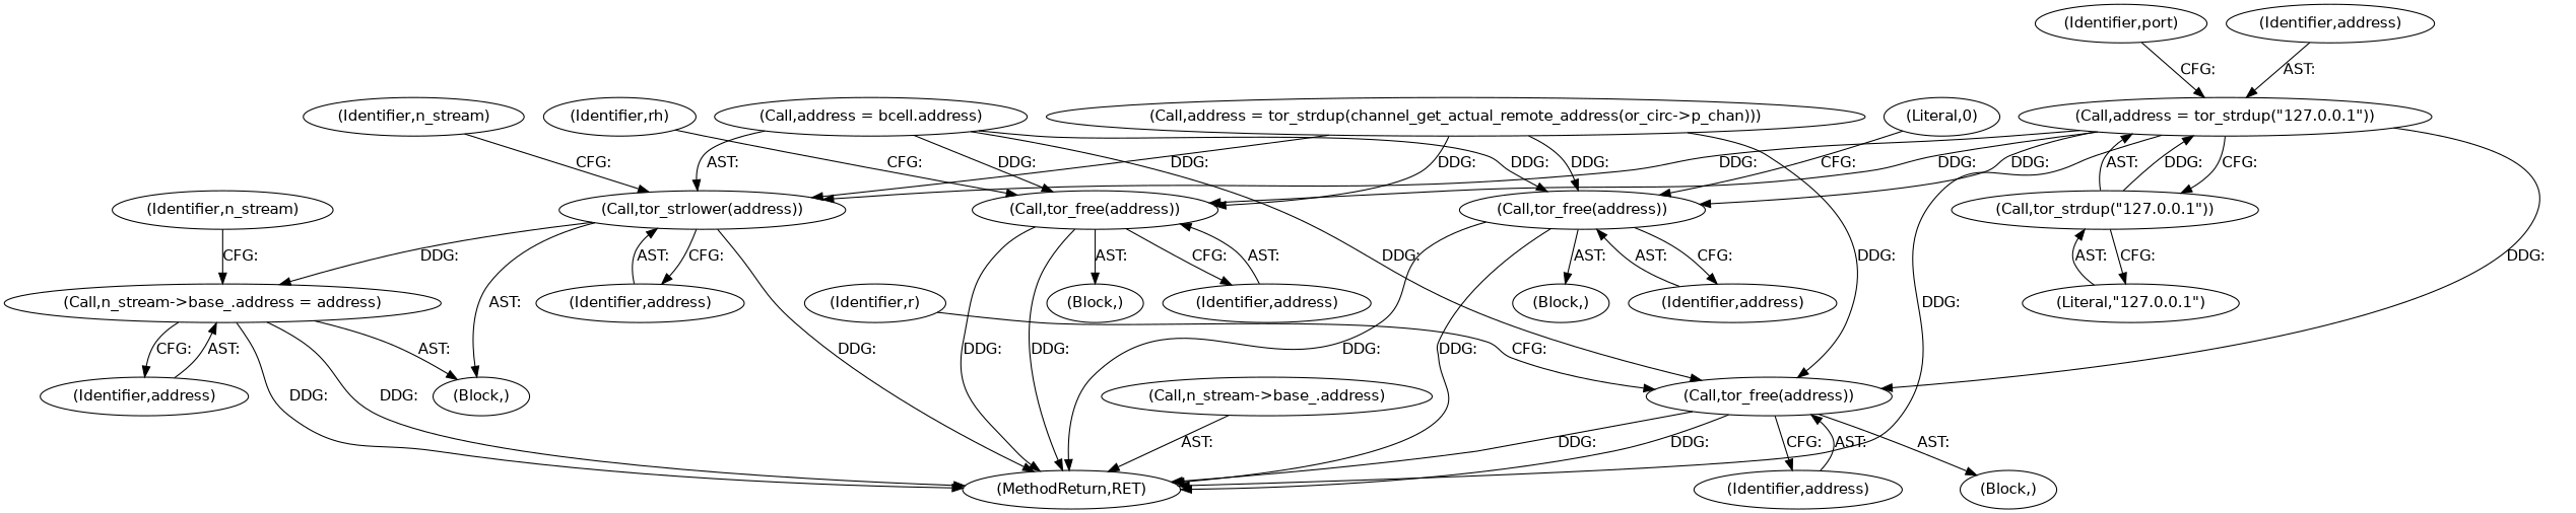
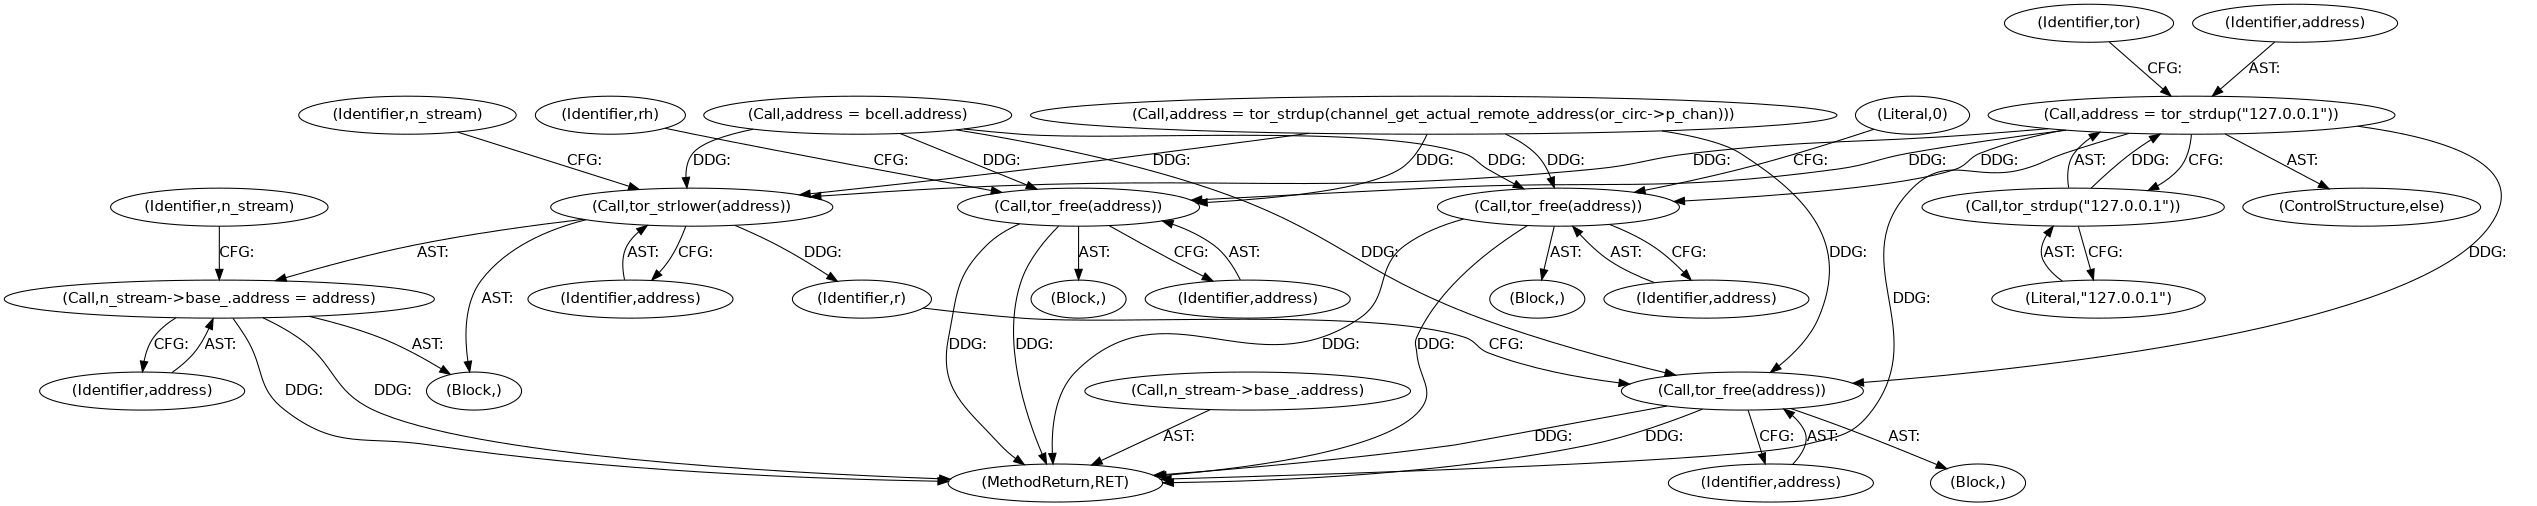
  digraph {
    fontname="DejaVu Sans"
    node [fontname="DejaVu Sans"]
    edge [fontname="DejaVu Sans"]
    n1 [label="(Call,address = tor_strdup(\"127.0.0.1\"))"]
    n2 [label="(Call,tor_strdup(\"127.0.0.1\"))"]
    n3 [label="(Call,tor_free(address))"]
    n4 [label="(Call,tor_free(address))"]
    n5 [label="(Call,tor_free(address))"]
    n6 [label="(Call,tor_strlower(address))"]
+   n7 [label="(ControlStructure,else)"]
    n8 [label="(MethodReturn,RET)"]
    n9 [label="(Literal,\"127.0.0.1\")"]
    n10 [label="(Identifier,address)"]
    n11 [label="(Block,)"]
    n12 [label="(Identifier,address)"]
    n13 [label="(Block,)"]
    n14 [label="(Identifier,address)"]
    n15 [label="(Block,)"]
    n16 [label="(Call,n_stream->base_.address = address)"]
    n17 [label="(Block,)"]
    n18 [label="(Identifier,address)"]
    n19 [label="(Identifier,address)"]
    n20 [label="(Identifier,r)"]
    n21 [label="(Identifier,n_stream)"]
    n22 [label="(Call,address = tor_strdup(channel_get_actual_remote_address(or_circ->p_chan)))"]
-   n23 [label="(Identifier,port)"]
+   n23 [label="(Identifier,tor)"]
    n24 [label="(Call,n_stream->base_.address)"]
    n25 [label="(Identifier,n_stream)"]
    n26 [label="(Call,address = bcell.address)"]
    n27 [label="(Identifier,rh)"]
    n28 [label="(Identifier,address)"]
    n29 [label="(Literal,0)"]
    n1 -> n2 [label="CFG: "]
    n1 -> n3 [label="DDG: "]
    n1 -> n4 [label="DDG: "]
    n1 -> n5 [label="DDG: "]
    n1 -> n6 [label="DDG: "]
+   n1 -> n7 [label="AST: "]
    n1 -> n8 [label="DDG: "]
    n2 -> n1 [label="AST: "]
    n2 -> n1 [label="DDG: "]
    n2 -> n9 [label="CFG: "]
    n3 -> n8 [label="DDG: "]
    n3 -> n8 [label="DDG: "]
    n3 -> n10 [label="CFG: "]
    n3 -> n11 [label="AST: "]
    n4 -> n8 [label="DDG: "]
    n4 -> n8 [label="DDG: "]
    n4 -> n12 [label="CFG: "]
    n4 -> n13 [label="AST: "]
    n5 -> n8 [label="DDG: "]
    n5 -> n8 [label="DDG: "]
    n5 -> n14 [label="CFG: "]
    n5 -> n15 [label="AST: "]
-   n6 -> n8 [label="DDG: "]
-   n6 -> n16 [label="DDG: "]
+   n6 -> n20 [label="DDG: "]
+   n6 -> n16 [label="AST: "]
    n6 -> n17 [label="AST: "]
    n6 -> n18 [label="CFG: "]
    n9 -> n2 [label="AST: "]
    n10 -> n3 [label="AST: "]
    n12 -> n4 [label="AST: "]
    n14 -> n5 [label="AST: "]
    n16 -> n8 [label="DDG: "]
    n16 -> n8 [label="DDG: "]
    n16 -> n17 [label="AST: "]
    n16 -> n19 [label="CFG: "]
    n18 -> n6 [label="AST: "]
    n19 -> n16 [label="AST: "]
    n20 -> n4 [label="CFG: "]
    n21 -> n6 [label="CFG: "]
    n22 -> n3 [label="DDG: "]
    n22 -> n4 [label="DDG: "]
    n22 -> n5 [label="DDG: "]
    n22 -> n6 [label="DDG: "]
    n23 -> n1 [label="CFG: "]
    n24 -> n8 [label="AST: "]
    n25 -> n16 [label="CFG: "]
    n26 -> n3 [label="DDG: "]
    n26 -> n4 [label="DDG: "]
    n26 -> n5 [label="DDG: "]
-   n26 -> n6 [label="AST: "]
+   n26 -> n6 [label="DDG: "]
    n27 -> n3 [label="CFG: "]
    n28 -> n1 [label="AST: "]
    n29 -> n5 [label="CFG: "]
  }
